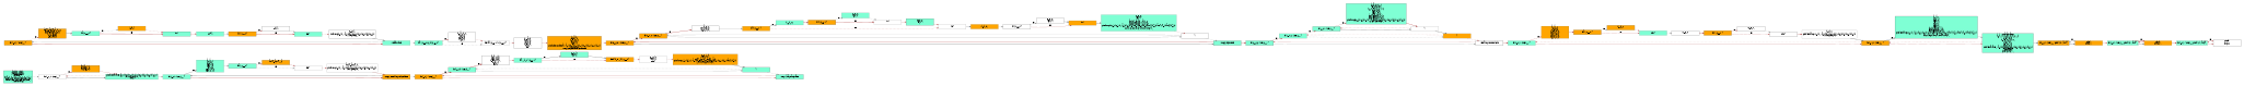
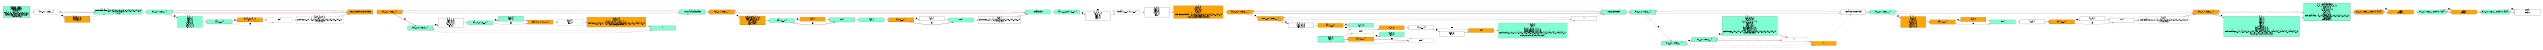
  digraph {
    rankdir=LR
    node [color=black fillcolor=aquamarine fixedsize=false fontsize=10 shape=box style=filled]
    edge [color=brown style=solid]
    n1 [height=0.5 label="#include <stdio.h>\n#include <stdlib.h>\n#define SIZE 10\nint main() {\nint a = 5, b = 10, c = 0, d = 3, e = 1, f = 7;\nint g = 2, h = 9, i, j, k, l, m, n, p, q, r, s, t;\nint arr1[SIZE], arr2[SIZE], arr3[SIZE];\n// Initialize arrays" width=3]
    n2 [color=gray40 fillcolor=white height=0.5 label="for(i = 0; i < SIZE; i++) {" width=3]
    n3 [fillcolor=orange height=0.5 label="arr1[i] = i * 2;\narr2[i] = i + 5;\narr3[i] = i * i;\n}" width=3]
    n4 [color=gray40 height=0.5 label="printf(\"Initial values: a=%d, b=%d, c=%d, d=%d, e=%d, f=%d, g=%d, h=%d\n\", a, b, c, d, e, f, g, h);\n// Loop 1" width=3]
    n5 [color=gray40 height=0.5 label="for(i = 0; i < SIZE; i++) {" width=3]
    n6 [color=gray40 height=0.5 label="a = a + i;\nb = b - i;\nc = a + b;\nd = c % 5;\ne = e + d;\nf = f + i * 2;\ng = g + a - b;\nh = h - c + d;" width=3]
    n7 [fillcolor=orange height=0.5 label="// Loop 2: nested loop with conditions" width=3]
    n8 [height=0.5 label="if(a % 2 == 0) {" width=3]
    n9 [color=gray40 fillcolor=orange height=0.5 label="for(j = 0; j < SIZE; j++) {" width=3]
    n10 [fillcolor=orange height=0.5 label="arr1[i] = arr1[i] + a;\n}" width=3]
    n11 [color=gray40 fillcolor=white height=0.5 label="else {" width=3]
    n12 [color=gray40 fillcolor=white height=0.5 label="arr2[i] = arr2[i] - b;\n}\nprintf(\"Loop1 i=%d -> a=%d b=%d c=%d d=%d e=%d f=%d g=%d h=%d\n\", i,a,b,c,d,e,f,g,h);\n}" width=3]
    n13 [height=0.5 label="for(k = 0; k < SIZE; k++) {" width=3]
    n14 [height=0.5 label="// Loop 1: array manipulation" width=3]
    n15 [fillcolor=white height=0.5 label="a = a + j - k;\nb = b - j + k;\nc = c + a - b;\nd = (d + k) % 7;\ne = e + d;\nf = f - j;" width=3]
    n16 [height=0.5 label="}" width=3]
    n17 [fillcolor=orange height=0.5 label="for(l = 0; l < SIZE; l++) {" width=3]
    n18 [color=gray40 height=0.5 label="if((a + b + c) % 3 == 0) {" width=3]
    n19 [height=0.5 label="g = g + k;\nh = h - j;\n}" width=3]
    n20 [color=gray40 fillcolor=orange height=0.5 label="else if((d + e + f) % 2 == 0) {" width=3]
    n21 [color=gray40 fillcolor=white height=0.5 label="g = g - k;\nh = h + j;\n}\nelse {" width=3]
    n22 [color=gray40 fillcolor=orange height=0.5 label="g = g + j - k;\nh = h + k - j;\n}\narr3[k] = arr1[k] + arr2[k] + a - b;\nprintf(\"Loop2 j=%d k=%d -> a=%d b=%d c=%d d=%d e=%d f=%d g=%d h=%d arr3[%d]=%d\n\", j,k,a,b,c,d,e,f,g,h,k,arr3[k]);\n}" width=3]
    n23 [fillcolor=orange height=0.5 label="arr1[l] = arr1[l] + a - b + c;\narr2[l] = arr2[l] - c + d;\narr3[l] = arr3[l] + e - f;\na = a + arr1[l];\nb = b - arr2[l];\nc = c + arr3[l];" width=3]
    n24 [color=gray40 height=0.5 label="// Initialize block" width=3]
    n25 [color=gray40 height=0.5 label="if(a % 2 == 0) {" width=3]
    n26 [color=gray40 height=0.5 label="if(a % 2 == 0 && b % 3 == 0) {" width=3]
    n27 [color=gray40 fillcolor=orange height=0.5 label="d = d + l;\n}" width=3]
    n28 [height=0.5 label="else {" width=3]
    n29 [color=gray40 height=0.5 label="e = e - l;\n}" width=3]
    n30 [fillcolor=orange height=0.5 label="if(b % 3 == 0) {" width=3]
    n31 [fillcolor=white height=0.5 label="f = f + l;\n}" width=3]
    n32 [color=gray40 height=0.5 label="else {" width=3]
    n33 [fillcolor=white height=0.5 label="g = g - l;\n}\nprintf(\"Loop3 l=%d -> a=%d b=%d c=%d d=%d e=%d f=%d g=%d\n\", l,a,b,c,d,e,f,g);\n}" width=3]
    n34 [fillcolor=white height=0.5 label="d = a + b + c;\ne = d / 2;\nf = d - e;\ng = e + f;\nh = g - d;\n}" width=3]
    n35 [color=gray40 fillcolor=white height=0.5 label="else if(a % 3 == 0 || b % 2 == 0) {" width=3]
    n36 [fillcolor=white height=0.5 label="d = a * b;\ne = d % 7;\nf = e + c;\ng = f - a;\nh = g + b;\n}\nelse {" width=3]
    n37 [fillcolor=orange height=0.5 label="d = a - b;\ne = d + f;\nf = a + b + c;\ng = f - e;\nh = g + d;\n}\nprintf(\"After conditional -> a=%d b=%d c=%d d=%d e=%d f=%d g=%d h=%d\n\", a,b,c,d,e,f,g,h);\n// Loop4: complex nested conditionals" width=3]
    n38 [color=gray40 fillcolor=orange height=0.5 label="for(m = 0; m < SIZE; m++) {" width=3]
    n39 [fillcolor=orange height=0.5 label="for(n = 0; n < SIZE; n++) {" width=3]
    n40 [height=0.5 label="// Loop5: triple nested" width=3]
    n41 [fillcolor=white height=0.5 label="a = a + m - n;\nb = b - m + n;\nc = c + a - b;" width=3]
    n42 [fillcolor=white height=0.5 label="}" width=3]
    n43 [height=0.5 label="for(p = 0; p < SIZE; p++) {" width=3]
    n44 [color=gray40 fillcolor=orange height=0.5 label="if(a % 2 == 0) {" width=3]
    n45 [color=gray40 height=0.5 label="d = d + m;" width=3]
    n46 [color=gray40 fillcolor=white height=0.5 label="else {" width=3]
    n47 [fillcolor=orange height=0.5 label="if(d % 3 == 0) {" width=3]
    n48 [color=gray40 fillcolor=orange height=0.5 label="d = d - m;" width=3]
    n49 [color=gray40 height=0.5 label="e = e + n;\nf = f - n;\n}" width=3]
    n50 [color=gray40 fillcolor=white height=0.5 label="else {" width=3]
    n51 [height=0.5 label="e = e - n;\nf = f + n;\n}\n}" width=3]
    n52 [fillcolor=white height=0.5 label="if(d % 2 == 0) {" width=3]
    n53 [fillcolor=white height=0.5 label="e = e - n;\nf = f + n;\n}" width=3]
    n54 [color=gray40 fillcolor=orange height=0.5 label="else {" width=3]
    n55 [color=gray40 height=0.5 label="e = e + n;\nf = f - n;\n}\n}\narr1[n] = arr1[n] + a - b + c;\narr2[n] = arr2[n] + b - a + d;\narr3[n] = arr3[n] + c - d + e;\nprintf(\"Loop4 m=%d n=%d -> a=%d b=%d c=%d d=%d e=%d f=%d arr1[%d]=%d arr2[%d]=%d arr3[%d]=%d\n\",\nm,n,a,b,c,d,e,f,n,arr1[n],n,arr2[n],n,arr3[n]);\n}" width=3]
    n56 [color=gray40 height=0.5 label="for(q = 0; q < SIZE; q++) {" width=3]
    n57 [fillcolor=white height=0.5 label="// Extra loops to extend code" width=3]
    n58 [height=0.5 label="for(r = 0; r < SIZE; r++) {" width=3]
    n59 [color=gray40 fillcolor=orange height=0.5 label="}" width=3]
    n60 [color=gray40 height=0.5 label="for(s = 0; s < SIZE; s++) {" width=3]
    n61 [height=0.5 label="a = a + p - q + r;\nb = b - p + q - r;\nc = c + a - b;\nd = (d + p + q + r) % 10;\ne = e + c - d;\nf = f - b + a;\ng = g + e - f;\nh = h + d - e;\narr1[r] = arr1[r] + a - b;\narr2[r] = arr2[r] - c + d;\narr3[r] = arr3[r] + e - f;\nprintf(\"Loop5 p=%d q=%d r=%d -> a=%d b=%d c=%d d=%d e=%d f=%d g=%d h=%d\n\", p,q,r,a,b,c,d,e,f,g,h);\n}" width=3]
    n62 [color=gray40 fillcolor=white height=0.5 label="}" width=3]
    n63 [color=gray40 fillcolor=orange height=0.5 label="a = a + s;\nb = b - s;\nc = c + s;\nd = d + a - b;\ne = e - c + d;\nf = f + e - d;\ng = g - a + b;\nh = h + c - e;" width=3]
    n64 [fillcolor=orange height=0.5 label="for(t = 0; t < SIZE; t++) {" width=3]
    n65 [fillcolor=orange height=0.5 label="if(a % 2 == 0) {" width=3]
    n66 [height=0.5 label="a = a - t;\nb = b + t;\nc = c - t;\nd = d + t;\ne = e - t;\nf = f + t;\ng = g - t;\nh = h + t;\narr1[t] = arr1[t] + a - b;\narr2[t] = arr2[t] + c - d;\narr3[t] = arr3[t] - e + f;\nprintf(\"Extra loop2 t=%d -> a=%d b=%d c=%d d=%d e=%d f=%d g=%d h=%d arr1[%d]=%d arr2[%d]=%d arr3[%d]=%d\n\",\nt,a,b,c,d,e,f,g,h,t,arr1[t],t,arr2[t],t,arr3[t]);\n}" width=3]
    n67 [height=0.5 label="// Final calculations\na = a + b + c + d + e + f + g + h;\nb = a - b - c;\nc = a + b - d;\nd = (a + b + c) % 10;\ne = d * 2;\nf = e + a - b;\ng = f - c + d;\nh = g + e - f;\nprintf(\"Final values -> a=%d b=%d c=%d d=%d e=%d f=%d g=%d h=%d\n\", a,b,c,d,e,f,g,h);\n// Print arrays\nprintf(\"Array1: \");" width=3]
    n68 [fillcolor=orange height=0.5 label="f = f + s;\n}" width=3]
    n69 [color=gray40 height=0.5 label="else {" width=3]
    n70 [fillcolor=white height=0.5 label="g = g - s;\n}" width=3]
    n71 [fillcolor=orange height=0.5 label="if(b % 3 == 0) {" width=3]
    n72 [fillcolor=white height=0.5 label="e = e + s;\n}" width=3]
    n73 [fillcolor=white height=0.5 label="else {" width=3]
    n74 [color=gray40 fillcolor=white height=0.5 label="d = d - s;\n}\nprintf(\"Extra loop1 s=%d -> a=%d b=%d c=%d d=%d e=%d f=%d g=%d h=%d\n\", s,a,b,c,d,e,f,g,h);\n}" width=3]
    n75 [fillcolor=orange height=0.5 label="for(i = 0; i < SIZE; i++) printf(\"%d \", arr1[i]);" width=3]
    n76 [color=gray40 fillcolor=orange height=0.5 label="printf(\"\nArray2: \");" width=3]
    n77 [color=gray40 height=0.5 label="for(i = 0; i < SIZE; i++) printf(\"%d \", arr2[i]);" width=3]
    n78 [color=gray40 fillcolor=orange height=0.5 label="printf(\"\nArray3: \");" width=3]
    n79 [color=gray40 height=0.5 label="for(i = 0; i < SIZE; i++) printf(\"%d \", arr3[i]);" width=3]
    n80 [fillcolor=white height=0.5 label="printf(\"\n\");\nreturn 0;\n}" width=3]
    n1 -> n2 [color=gray40 style=dashed]
    n2 -> n3 [label=T style=dashed]
    n2 -> n4 [color=gray40 style=bold]
    n3 -> n4
    n4 -> n2 [style=dashed]
    n4 -> n5 [color=gray40]
    n5 -> n6 [color=gray40 label=T style=bold]
    n5 -> n7 [style=bold]
    n6 -> n8 [color=gray40]
    n7 -> n5 [color=gray40 style=bold]
    n7 -> n9 [color=gray40 style=dashed]
    n8 -> n10 [label=T style=dashed]
    n8 -> n11 [color=gray40 label=F style=dashed]
    n9 -> n13 [label=T style=bold]
    n9 -> n14
    n10 -> n11
    n11 -> n12 [style=dashed]
    n12 -> n7
    n13 -> n15 [label=T style=bold]
    n13 -> n16 [color=gray40]
    n14 -> n9
+   n14 -> n17 [style=bold]
    n15 -> n18
    n16 -> n13 [color=gray40 style=dashed]
    n16 -> n14 [color=gray40 style=dashed]
    n17 -> n23 [label=T style=dashed]
    n17 -> n24 [style=bold]
    n18 -> n19 [color=gray40 label=T style=bold]
    n18 -> n20 [label=F]
    n19 -> n20 [color=gray40 style=bold]
    n20 -> n21 [style=dashed]
    n21 -> n22 [style=dashed]
    n22 -> n16 [color=gray40 style=bold]
    n23 -> n25 [color=gray40 style=bold]
    n24 -> n17 [color=gray40]
    n24 -> n26 [color=gray40 style=dashed]
    n25 -> n27 [color=gray40 label=T style=dashed]
    n25 -> n28 [label=F style=bold]
    n26 -> n34 [label=T]
    n26 -> n35 [color=gray40 label=F style=dashed]
    n27 -> n28 [style=dashed]
    n28 -> n29
    n29 -> n30 [color=gray40]
    n30 -> n31 [label=T]
    n30 -> n32 [label=F style=bold]
    n31 -> n32 [color=gray40]
    n32 -> n33 [style=dashed]
    n33 -> n24 [color=gray40 style=bold]
    n34 -> n35 [style=dashed]
    n35 -> n36 [style=dashed]
    n36 -> n37
    n37 -> n38 [style=dashed]
    n38 -> n39 [label=T]
    n38 -> n40 [color=gray40 style=bold]
    n39 -> n41 [label=T style=bold]
    n39 -> n42 [color=gray40]
    n40 -> n38 [style=bold]
    n40 -> n43 [style=bold]
    n41 -> n44 [color=gray40]
    n42 -> n39 [color=gray40]
    n42 -> n40 [color=gray40 style=dashed]
    n43 -> n56 [label=T]
    n43 -> n57 [color=gray40]
    n44 -> n45 [color=gray40 label=T style=bold]
    n44 -> n46 [label=F style=dashed]
-   n45 -> n47 [style=bold]
+   n51 -> n47 [style=bold]
    n46 -> n48 [color=gray40 style=bold]
    n47 -> n49 [color=gray40 label=T style=dashed]
    n47 -> n50 [label=F style=bold]
    n48 -> n52 [color=gray40]
    n49 -> n50 [color=gray40 style=dashed]
    n50 -> n51
    n51 -> n46
    n52 -> n53 [color=gray40 label=T]
    n52 -> n54 [label=F]
    n53 -> n54 [color=gray40 style=bold]
    n54 -> n55 [color=gray40 style=bold]
    n55 -> n42 [style=dashed]
    n56 -> n58 [label=T style=dashed]
    n56 -> n59 [color=gray40 style=dashed]
    n57 -> n43
    n57 -> n60 [style=bold]
    n58 -> n61 [label=T]
    n58 -> n62 [color=gray40 style=bold]
    n59 -> n56 [style=dashed]
    n59 -> n57 [style=dashed]
    n60 -> n63 [label=T]
    n60 -> n64
    n61 -> n62 [style=bold]
    n62 -> n58 [style=dashed]
    n62 -> n59 [color=gray40 style=bold]
    n63 -> n65 [style=bold]
    n64 -> n60 [style=dashed]
    n64 -> n66 [color=gray40 label=T style=bold]
    n64 -> n67
    n65 -> n68 [color=gray40 label=T style=dashed]
    n65 -> n69 [label=F]
    n66 -> n67 [color=gray40]
    n67 -> n64 [style=dashed]
    n67 -> n75 [color=gray40 style=bold]
    n68 -> n69 [style=dashed]
    n69 -> n70 [color=gray40 style=dashed]
    n70 -> n71 [style=bold]
    n71 -> n72 [label=T]
    n71 -> n73 [label=F]
    n72 -> n73 [color=gray40 style=dashed]
    n73 -> n74 [style=bold]
    n74 -> n64 [color=gray40 style=bold]
    n75 -> n76 [color=gray40 label=T]
    n75 -> n76 [color=gray40 style=bold]
    n76 -> n75 [color=gray40]
    n76 -> n77
    n77 -> n78 [label=T style=bold]
    n77 -> n78 [color=gray40 style=bold]
    n78 -> n77 [style=bold]
    n78 -> n79 [style=bold]
    n79 -> n80 [label=T]
    n79 -> n80
    n80 -> n79 [style=dashed]
  }
